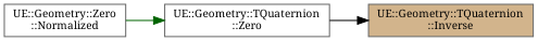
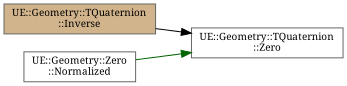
  digraph {
    fontname="Noto Serif"
    rankdir=RL
    node [color=grey40 fillcolor=white fontname="Noto Serif" fontsize=10 shape=box style=filled]
    edge [dir=back fontname="Noto Serif" fontsize=10 labelfontname=Helvetica labelfontsize=10 style=solid]
    n1 [color=gray40 fontcolor=black height=0.2 label="UE::Geometry::TQuaternion\l::Zero" width=0.4]
    n2 [fillcolor=tan height=0.2 label="UE::Geometry::TQuaternion\l::Inverse" width=0.4]
    n3 [height=0.2 label="UE::Geometry::Zero\l::Normalized" width=0.4]
-   n2 -> n1 [color=black]
+   n1 -> n2 [color=black]
    n1 -> n3 [color=darkgreen]
  }
